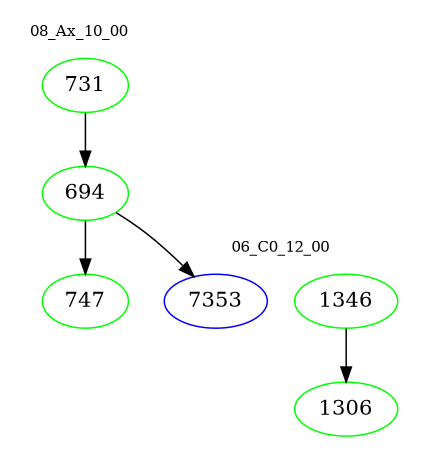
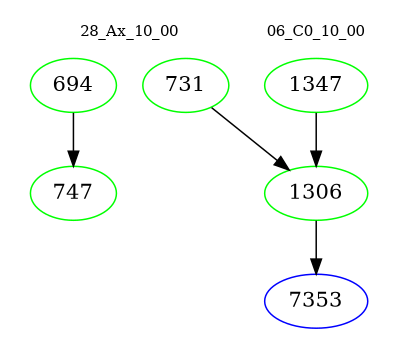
  digraph {
    node [color=green]
    edge [color=black]
    n1 [label=731]
    n2 [label=694]
    n3 [label=747]
-   n4 [label=1346]
+   n4 [label=1347]
    n5 [label=1306]
    n6 [color=blue label=7353]
    subgraph cluster_1 {
      color=white
      fontsize=10
-     label="08_Ax_10_00"
+     label="28_Ax_10_00"
      n1
      n2
      n3
    }
    subgraph cluster_2 {
      color=white
      fontsize=10
-     label="06_C0_12_00"
+     label="06_C0_10_00"
      n4
      n5
      n6
    }
-   n1 -> n2
+   n1 -> n5
    n2 -> n3
    n4 -> n5
-   n2 -> n6
+   n5 -> n6
  }
